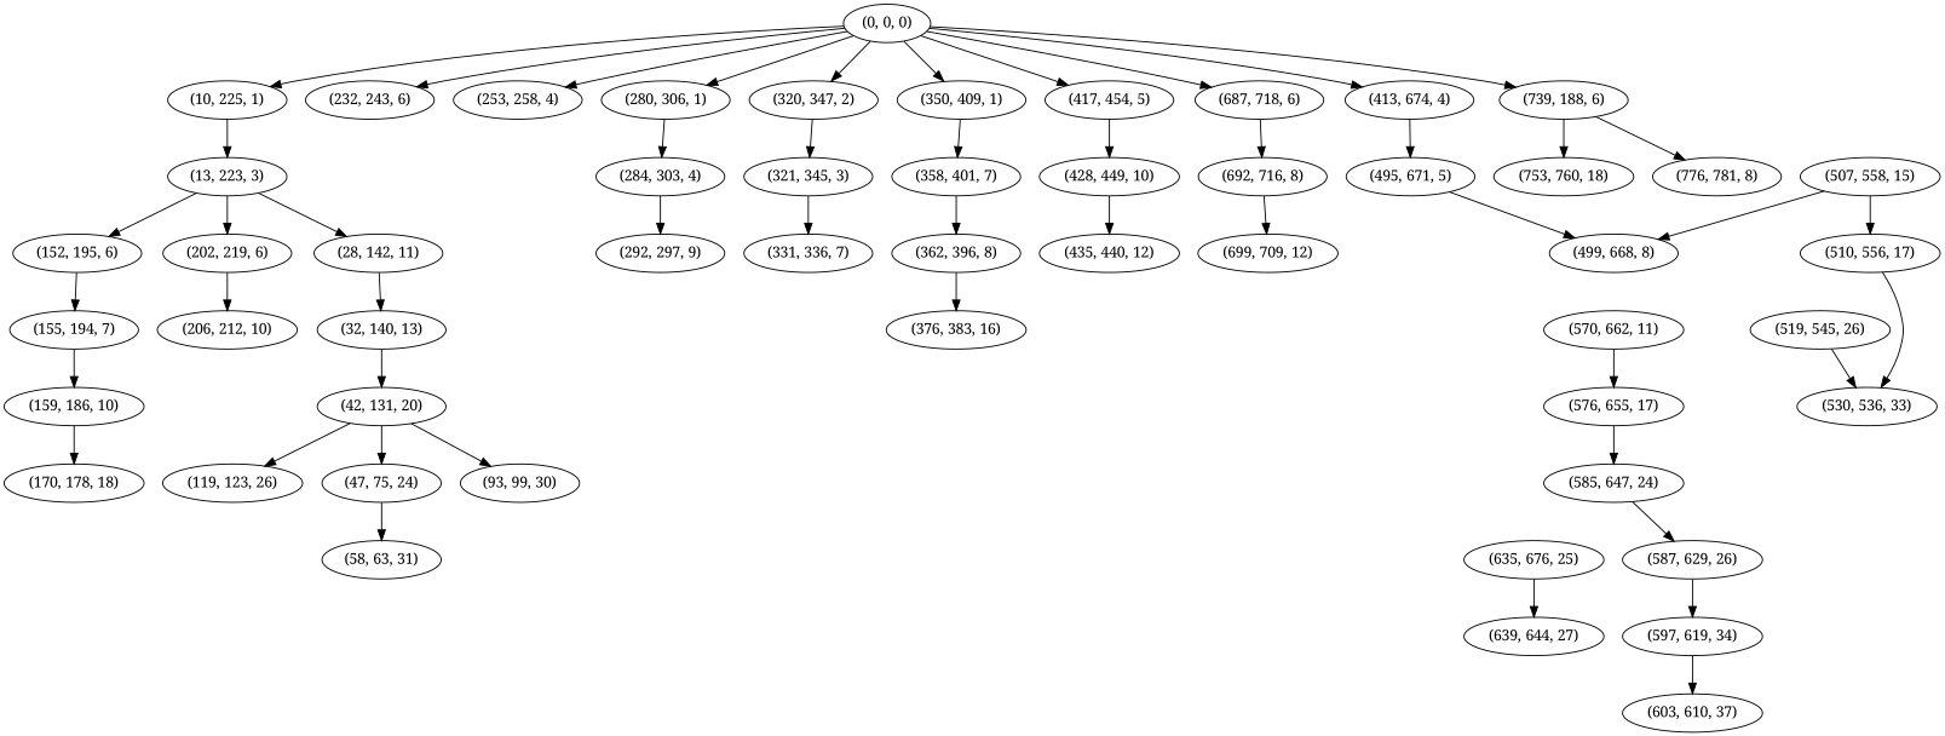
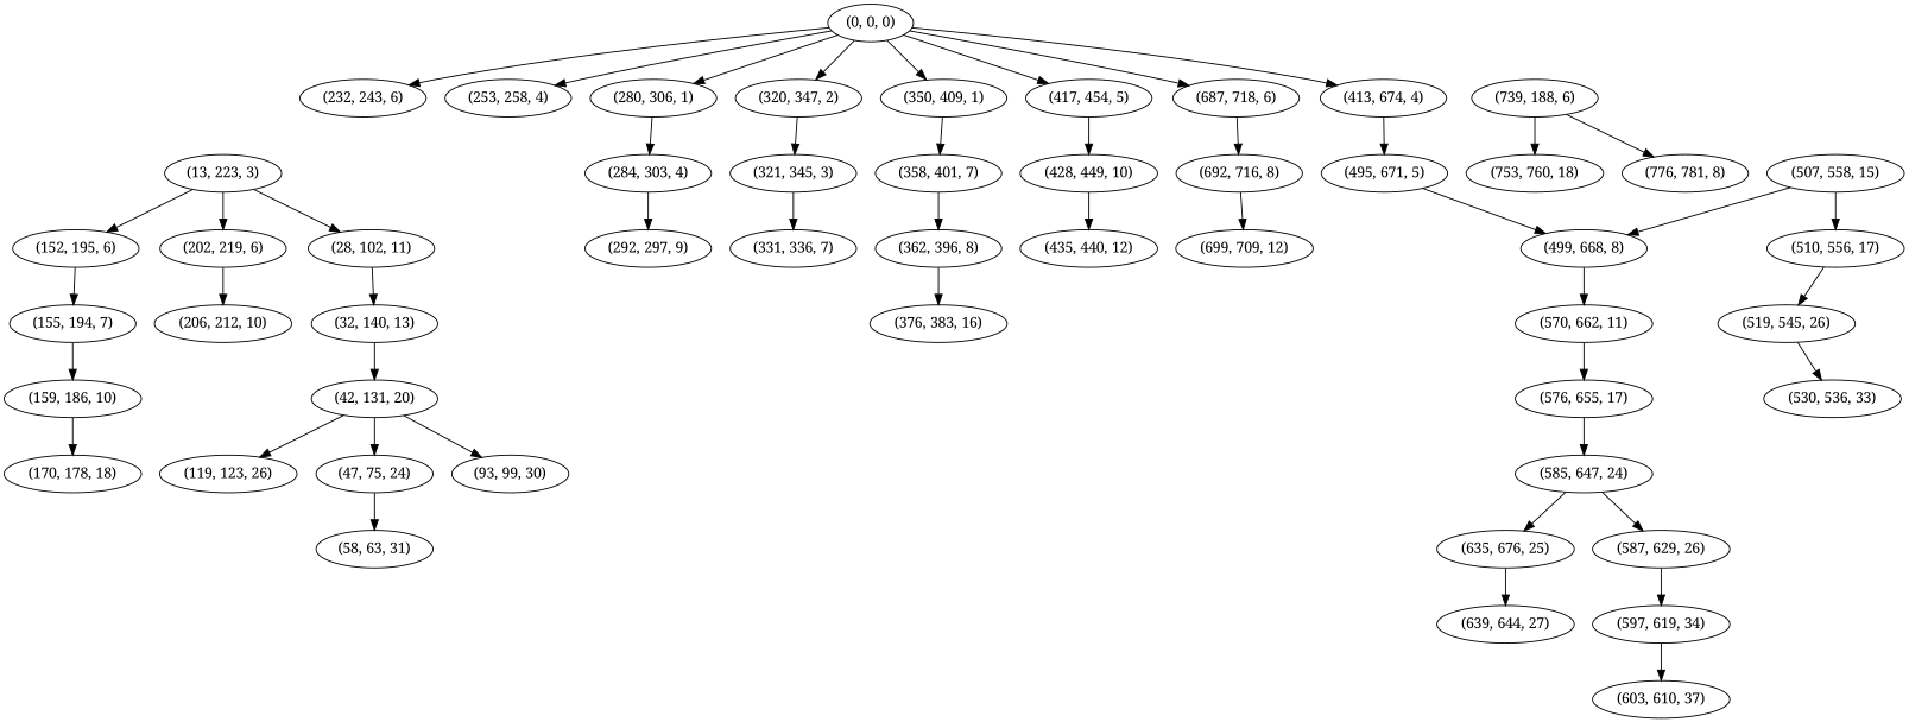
  digraph {
    fontname="Noto Serif"
    node [fontname="Noto Serif"]
    edge [fontname="Noto Serif"]
    "(0, 0, 0)"
-   "(10, 225, 1)"
    "(232, 243, 6)"
    "(253, 258, 4)"
    "(280, 306, 1)"
    "(320, 347, 2)"
    "(350, 409, 1)"
    "(417, 454, 5)"
    n9 [label="(413, 674, 4)"]
    "(687, 718, 6)"
    n11 [label="(739, 188, 6)"]
    "(13, 223, 3)"
    "(284, 303, 4)"
    "(321, 345, 3)"
    "(358, 401, 7)"
    "(428, 449, 10)"
    "(495, 671, 5)"
    "(692, 716, 8)"
    "(753, 760, 18)"
    "(776, 781, 8)"
-   "(28, 142, 11)"
+   "(28, 142, 11)" [label="(28, 102, 11)"]
    "(152, 195, 6)"
    "(202, 219, 6)"
    "(32, 140, 13)"
    "(155, 194, 7)"
    "(206, 212, 10)"
    "(42, 131, 20)"
    "(47, 75, 24)"
    "(93, 99, 30)"
    "(119, 123, 26)"
    "(58, 63, 31)"
    "(159, 186, 10)"
    "(170, 178, 18)"
    "(292, 297, 9)"
    "(331, 336, 7)"
    "(362, 396, 8)"
    "(376, 383, 16)"
    "(435, 440, 12)"
    "(499, 668, 8)"
    "(570, 662, 11)"
    "(507, 558, 15)"
    "(510, 556, 17)"
    "(576, 655, 17)"
    "(519, 545, 26)"
    "(530, 536, 33)"
    "(585, 647, 24)"
    "(587, 629, 26)"
    n48 [label="(635, 676, 25)"]
    "(597, 619, 34)"
    "(639, 644, 27)"
    "(603, 610, 37)"
    "(699, 709, 12)"
-   "(0, 0, 0)" -> "(10, 225, 1)"
    "(0, 0, 0)" -> "(232, 243, 6)"
    "(0, 0, 0)" -> "(253, 258, 4)"
    "(0, 0, 0)" -> "(280, 306, 1)"
    "(0, 0, 0)" -> "(320, 347, 2)"
    "(0, 0, 0)" -> "(350, 409, 1)"
    "(0, 0, 0)" -> "(417, 454, 5)"
    "(0, 0, 0)" -> n9
    "(0, 0, 0)" -> "(687, 718, 6)"
-   "(0, 0, 0)" -> n11
-   "(10, 225, 1)" -> "(13, 223, 3)"
    "(280, 306, 1)" -> "(284, 303, 4)"
    "(320, 347, 2)" -> "(321, 345, 3)"
    "(350, 409, 1)" -> "(358, 401, 7)"
    "(417, 454, 5)" -> "(428, 449, 10)"
    n9 -> "(495, 671, 5)"
    "(687, 718, 6)" -> "(692, 716, 8)"
    n11 -> "(753, 760, 18)"
    n11 -> "(776, 781, 8)"
    "(13, 223, 3)" -> "(28, 142, 11)"
    "(13, 223, 3)" -> "(152, 195, 6)"
    "(13, 223, 3)" -> "(202, 219, 6)"
    "(284, 303, 4)" -> "(292, 297, 9)"
    "(321, 345, 3)" -> "(331, 336, 7)"
    "(358, 401, 7)" -> "(362, 396, 8)"
    "(428, 449, 10)" -> "(435, 440, 12)"
    "(495, 671, 5)" -> "(499, 668, 8)"
    "(692, 716, 8)" -> "(699, 709, 12)"
    "(28, 142, 11)" -> "(32, 140, 13)"
    "(152, 195, 6)" -> "(155, 194, 7)"
    "(202, 219, 6)" -> "(206, 212, 10)"
    "(32, 140, 13)" -> "(42, 131, 20)"
    "(155, 194, 7)" -> "(159, 186, 10)"
    "(42, 131, 20)" -> "(47, 75, 24)"
    "(42, 131, 20)" -> "(93, 99, 30)"
    "(42, 131, 20)" -> "(119, 123, 26)"
    "(47, 75, 24)" -> "(58, 63, 31)"
    "(159, 186, 10)" -> "(170, 178, 18)"
    "(362, 396, 8)" -> "(376, 383, 16)"
+   "(499, 668, 8)" -> "(570, 662, 11)"
    "(570, 662, 11)" -> "(576, 655, 17)"
    "(507, 558, 15)" -> "(499, 668, 8)"
    "(507, 558, 15)" -> "(510, 556, 17)"
-   "(510, 556, 17)" -> "(530, 536, 33)"
+   "(510, 556, 17)" -> "(519, 545, 26)"
    "(576, 655, 17)" -> "(585, 647, 24)"
    "(519, 545, 26)" -> "(530, 536, 33)"
    "(585, 647, 24)" -> "(587, 629, 26)"
+   "(585, 647, 24)" -> n48
    "(587, 629, 26)" -> "(597, 619, 34)"
    n48 -> "(639, 644, 27)"
    "(597, 619, 34)" -> "(603, 610, 37)"
  }
